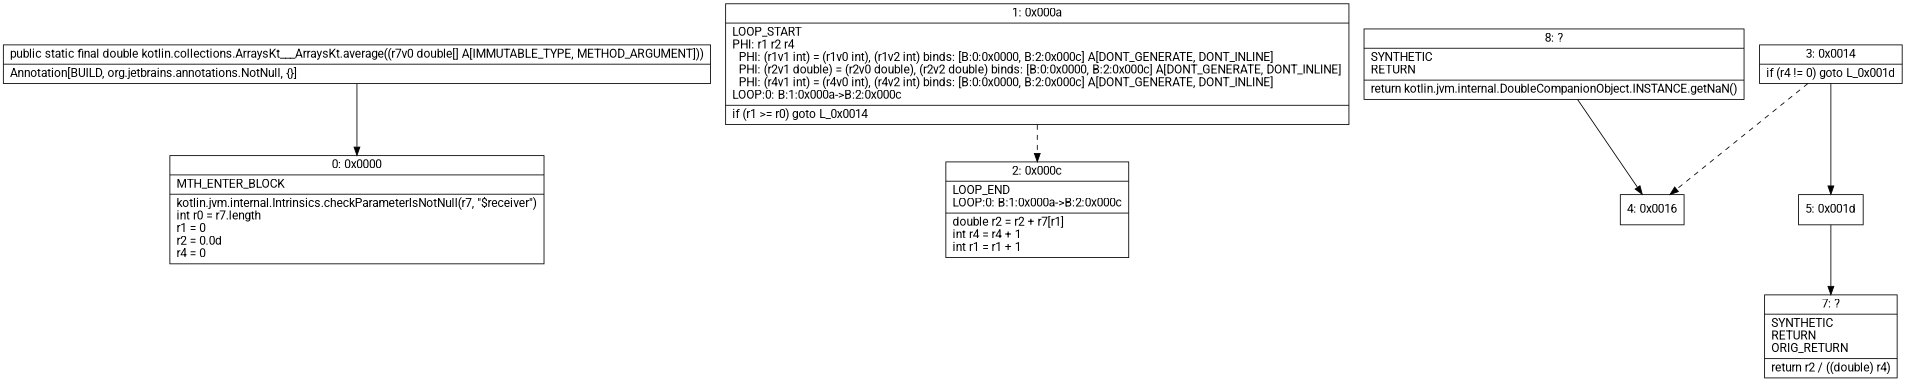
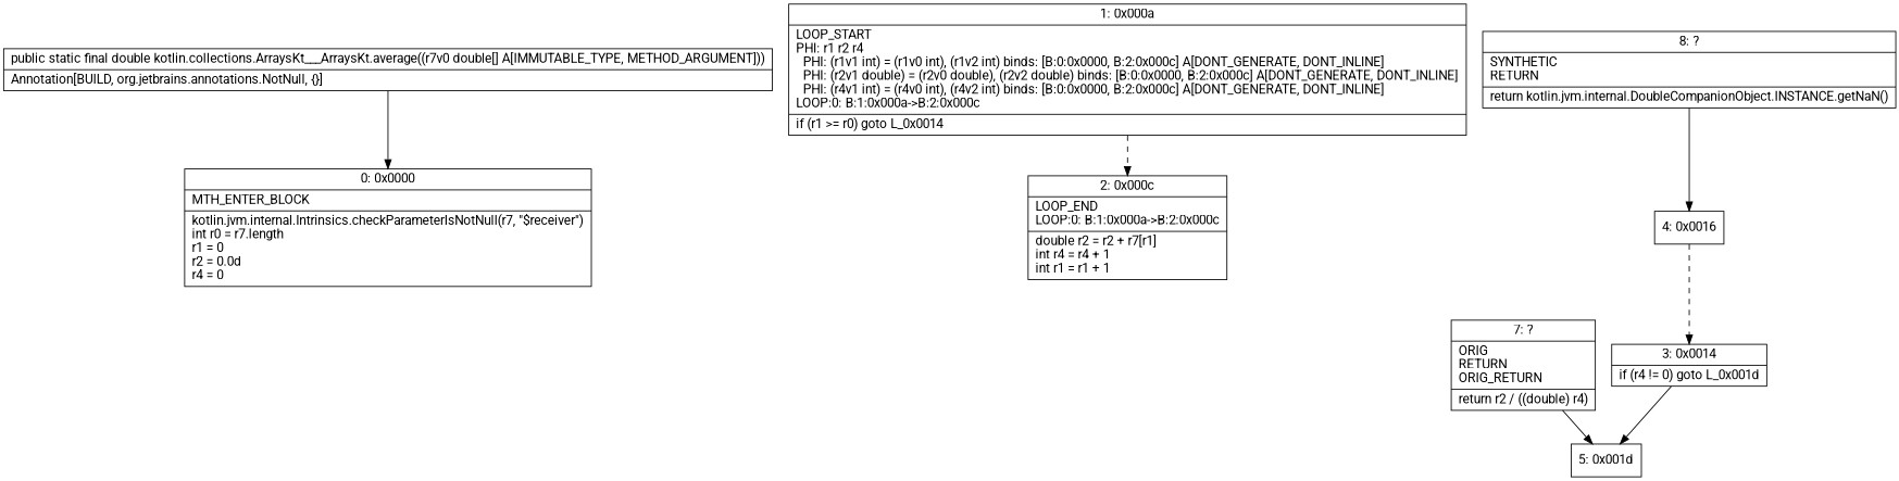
  digraph {
    fontname=Roboto
    node [fontname=Roboto shape=record]
    edge [fontname=Roboto]
    n1 [label="{0\:\ 0x0000|MTH_ENTER_BLOCK\l|kotlin.jvm.internal.Intrinsics.checkParameterIsNotNull(r7, \"$receiver\")\lint r0 = r7.length\lr1 = 0\lr2 = 0.0d\lr4 = 0\l}"]
    n2 [label="{1\:\ 0x000a|LOOP_START\lPHI: r1 r2 r4 \l  PHI: (r1v1 int) = (r1v0 int), (r1v2 int) binds: [B:0:0x0000, B:2:0x000c] A[DONT_GENERATE, DONT_INLINE]\l  PHI: (r2v1 double) = (r2v0 double), (r2v2 double) binds: [B:0:0x0000, B:2:0x000c] A[DONT_GENERATE, DONT_INLINE]\l  PHI: (r4v1 int) = (r4v0 int), (r4v2 int) binds: [B:0:0x0000, B:2:0x000c] A[DONT_GENERATE, DONT_INLINE]\lLOOP:0: B:1:0x000a\-\>B:2:0x000c\l|if (r1 \>= r0) goto L_0x0014\l}"]
    n3 [label="{2\:\ 0x000c|LOOP_END\lLOOP:0: B:1:0x000a\-\>B:2:0x000c\l|double r2 = r2 + r7[r1]\lint r4 = r4 + 1\lint r1 = r1 + 1\l}"]
    n4 [label="{3\:\ 0x0014|if (r4 != 0) goto L_0x001d\l}"]
    n5 [label="{4\:\ 0x0016}"]
    n6 [label="{5\:\ 0x001d}"]
-   n7 [label="{7\:\ ?|SYNTHETIC\lRETURN\lORIG_RETURN\l|return r2 \/ ((double) r4)\l}"]
+   n7 [label="{7\:\ ?|ORIG\lRETURN\lORIG_RETURN\l|return r2 \/ ((double) r4)\l}"]
    n8 [label="{8\:\ ?|SYNTHETIC\lRETURN\l|return kotlin.jvm.internal.DoubleCompanionObject.INSTANCE.getNaN()\l}"]
    n9 [label="{public static final double kotlin.collections.ArraysKt___ArraysKt.average((r7v0 double[] A[IMMUTABLE_TYPE, METHOD_ARGUMENT]))  | Annotation[BUILD, org.jetbrains.annotations.NotNull, \{\}]\l}"]
    n2 -> n3 [style=dashed]
-   n4 -> n5 [style=dashed]
+   n5 -> n4 [style=dashed]
    n4 -> n6
-   n6 -> n7
+   n7 -> n6
    n8 -> n5
    n9 -> n1
  }
